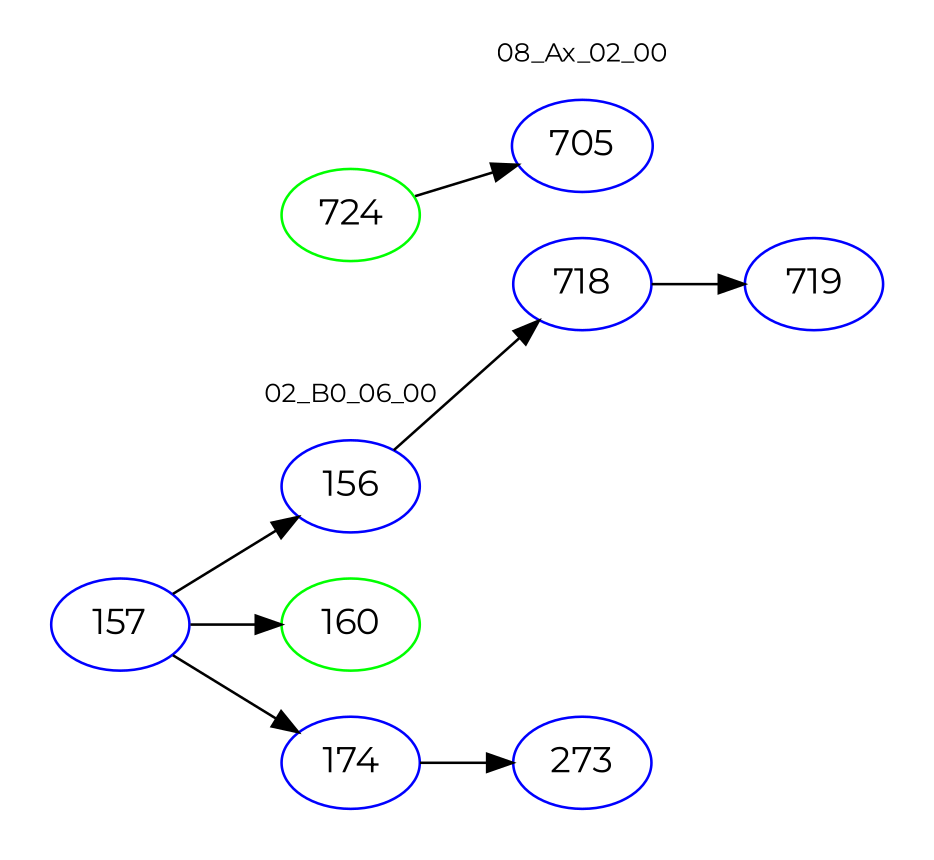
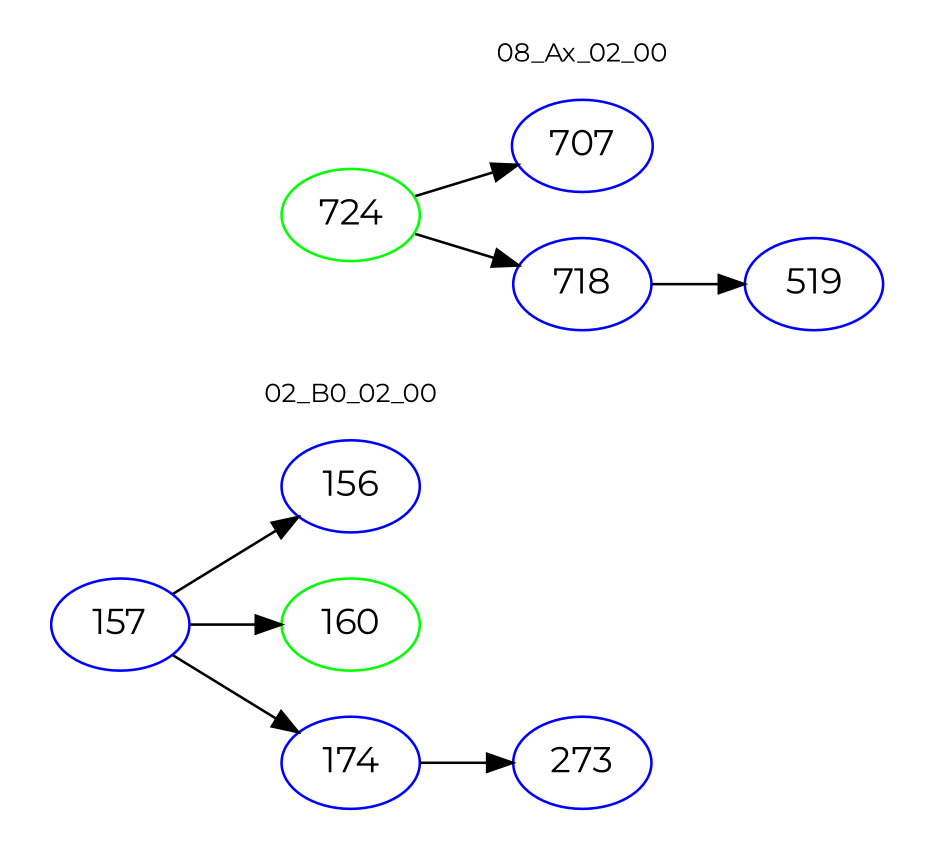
  digraph {
    fontname=Montserrat
    rankdir=LR
    node [color=blue fontname=Montserrat]
    edge [color=black fontname=Montserrat]
    n1 [color=green label=724]
-   n2 [label=705]
+   n2 [label=707]
    n3 [label=718]
-   n4 [label=719]
+   n4 [label=519]
    n5 [label=157]
    n6 [label=156]
    n7 [color=green label=160]
    n8 [label=174]
    n9 [label=273]
    subgraph cluster_1 {
      color=white
      fontsize=10
      label="08_Ax_02_00"
      n1
      n2
      n3
      n4
    }
    subgraph cluster_2 {
      color=white
      fontsize=10
-     label="02_B0_06_00"
+     label="02_B0_02_00"
      n5
      n6
      n7
      n8
      n9
    }
    n1 -> n2
-   n6 -> n3
+   n1 -> n3
    n3 -> n4
    n5 -> n6
    n5 -> n7
    n5 -> n8
    n8 -> n9
  }
